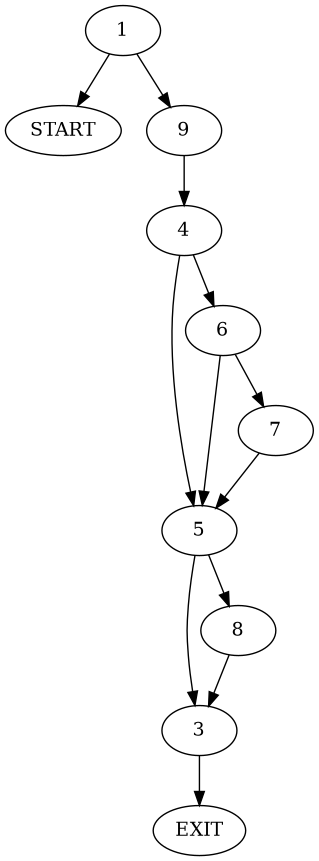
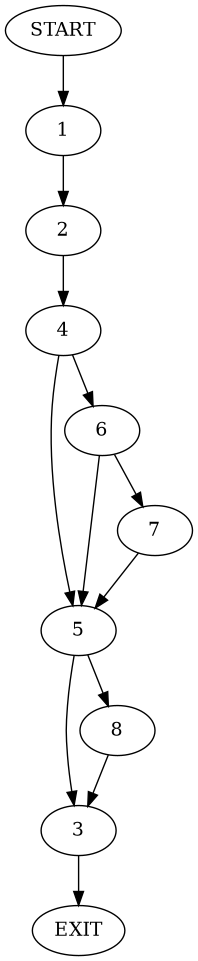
  digraph {
    n1 [label=START]
    1
-   2 [label=9]
+   2
    n4 [label=EXIT]
    4
    3
    5
    6
    8
    7
-   1 -> n1
+   n1 -> 1
    1 -> 2
    2 -> 4
    4 -> 5
    4 -> 6
    3 -> n4
    5 -> 3
    5 -> 8
    6 -> 5
    6 -> 7
    8 -> 3
    7 -> 5
  }
